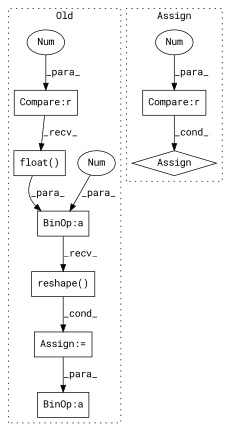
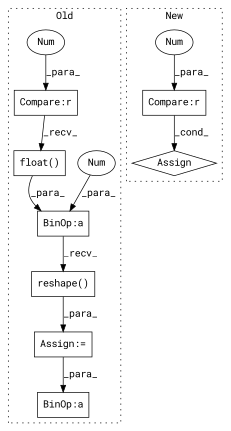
  digraph {
    fontname="Roboto Mono"
    node [a=76 fontname="Roboto Mono" l=1 s=16231 shape=box]
    edge [fontname="Roboto Mono"]
    n1 [a=75 l=16 label="float()"]
    n2 [a=68 l=3 label="Assign:=" s=16223]
    n3 [a=82 l=3 label="BinOp:a" s=16228]
    n4 [label=Num s=16227 shape=ellipse]
    n5 [a=82 l=51 label="BinOp:a" s=16315]
    n6 [a=40 l=8 label="Compare:r"]
    n7 [label=Num s=16237 shape=ellipse]
    n8 [a=75 l="31,28" label="reshape()" s="16226,16261"]
    n9 [a=51 l="4,6" label=Assign s="17377,17386" shape=diamond]
    n10 [a=40 l=5 label="Compare:r" s=17381]
    n11 [label=Num s=17385 shape=ellipse]
    subgraph cluster_1 {
      label=Old
      style=dotted
      n1
      n2
      n3
      n4
      n5
      n6
      n7
      n8
    }
    subgraph cluster_2 {
-     label=Assign
+     label=New
      style=dotted
      n9
      n10
      n11
    }
    n1 -> n3 [label=_para_]
    n2 -> n5 [label=_para_]
    n3 -> n8 [label=_recv_]
    n4 -> n3 [label=_para_]
    n6 -> n1 [label=_recv_]
    n7 -> n6 [label=_para_]
-   n8 -> n2 [label=_cond_]
+   n8 -> n2 [label=_para_]
    n10 -> n9 [label=_cond_]
    n11 -> n10 [label=_para_]
  }
